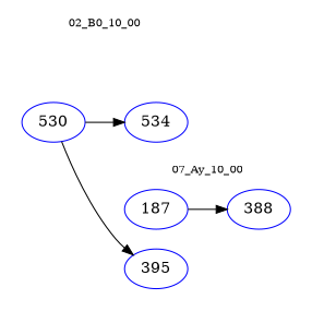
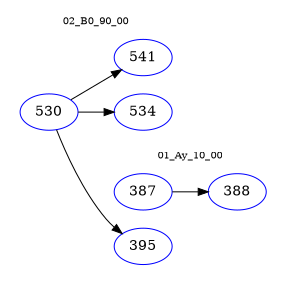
  digraph {
    rankdir=LR
    node [color=blue]
    edge [color=black]
-   n1 [label=187]
+   n1 [label=387]
    n2 [label=395]
    n3 [label=388]
    n4 [label=530]
    n5 [label=534]
+   n6 [label=541]
    subgraph cluster_1 {
      color=white
      fontsize=10
-     label="07_Ay_10_00"
+     label="01_Ay_10_00"
      n1
      n2
      n3
    }
    subgraph cluster_2 {
      color=white
      fontsize=10
-     label="02_B0_10_00"
+     label="02_B0_90_00"
      n4
      n5
+     n6
    }
    n1 -> n3
    n4 -> n2
    n4 -> n5
+   n4 -> n6
  }
